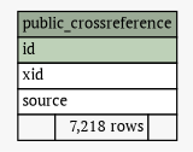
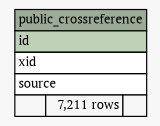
  digraph {
    bgcolor="#f7f7f7"
    fontname="PT Serif"
    fontsize=11
    nodesep=0.18
    rankdir=RL
    ranksep=0.46
-   n1 [fontname="PT Serif" fontsize=11 label=<     <TABLE BORDER="0" CELLBORDER="1" CELLSPACING="0" BGCOLOR="#ffffff">       <TR><TD COLSPAN="3" BGCOLOR="#9bab96" ALIGN="CENTER">public_crossreference</TD></TR>       <TR><TD PORT="id" COLSPAN="3" BGCOLOR="#bed1b8" ALIGN="LEFT">id</TD></TR>       <TR><TD PORT="xid" COLSPAN="3" ALIGN="LEFT">xid</TD></TR>       <TR><TD PORT="source" COLSPAN="3" ALIGN="LEFT">source</TD></TR>       <TR><TD ALIGN="LEFT" BGCOLOR="#f7f7f7">  </TD><TD ALIGN="RIGHT" BGCOLOR="#f7f7f7">7,218 rows</TD><TD ALIGN="RIGHT" BGCOLOR="#f7f7f7">  </TD></TR>     </TABLE>> shape=plaintext]
+   n1 [fontname="PT Serif" fontsize=11 label=<     <TABLE BORDER="0" CELLBORDER="1" CELLSPACING="0" BGCOLOR="#ffffff">       <TR><TD COLSPAN="3" BGCOLOR="#9bab96" ALIGN="CENTER">public_crossreference</TD></TR>       <TR><TD PORT="id" COLSPAN="3" BGCOLOR="#bed1b8" ALIGN="LEFT">id</TD></TR>       <TR><TD PORT="xid" COLSPAN="3" ALIGN="LEFT">xid</TD></TR>       <TR><TD PORT="source" COLSPAN="3" ALIGN="LEFT">source</TD></TR>       <TR><TD ALIGN="LEFT" BGCOLOR="#f7f7f7">  </TD><TD ALIGN="RIGHT" BGCOLOR="#f7f7f7">7,211 rows</TD><TD ALIGN="RIGHT" BGCOLOR="#f7f7f7">  </TD></TR>     </TABLE>> shape=plaintext]
  }
